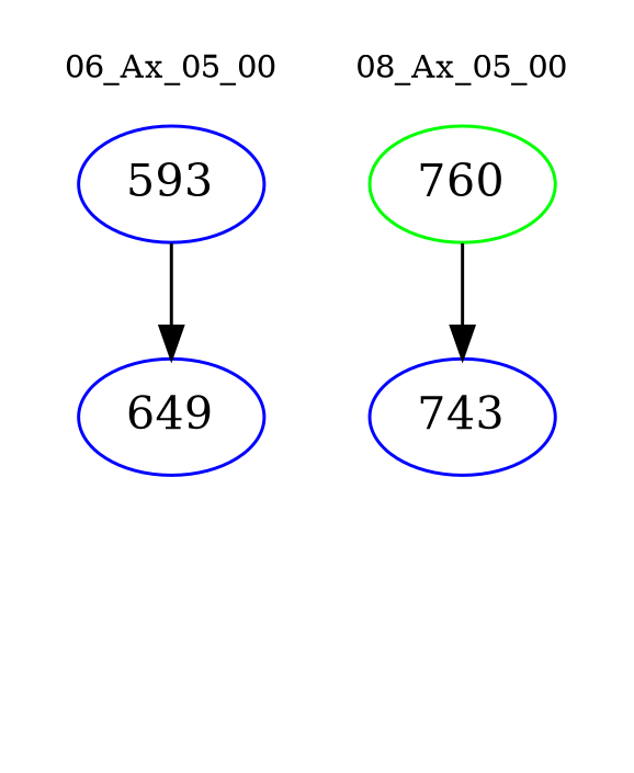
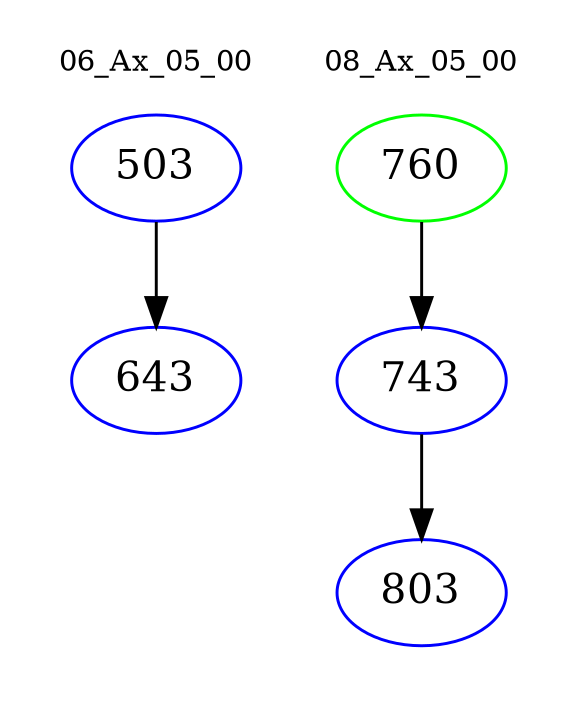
  digraph {
    node [color=blue]
    edge [color=black]
-   n1 [label=593]
-   n2 [label=649]
+   n1 [label=503]
+   n2 [label=643]
    n3 [color=green label=760]
    n4 [label=743]
+   n5 [label=803]
    subgraph cluster_1 {
      color=white
      fontsize=10
      label="06_Ax_05_00"
      n1
      n2
    }
    subgraph cluster_2 {
      color=white
      fontsize=10
      label="08_Ax_05_00"
      n3
      n4
+     n5
    }
    n1 -> n2
    n3 -> n4
+   n4 -> n5
  }
